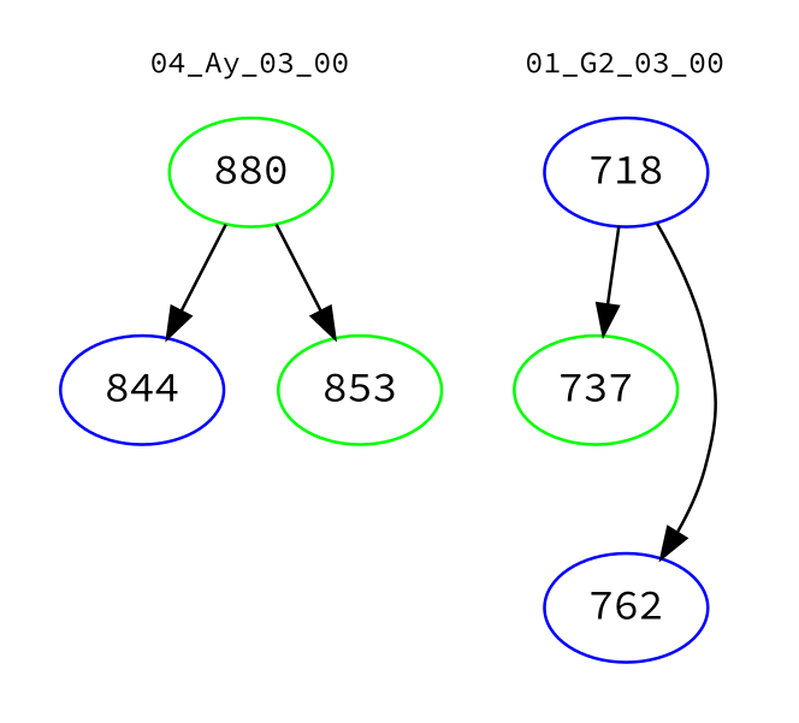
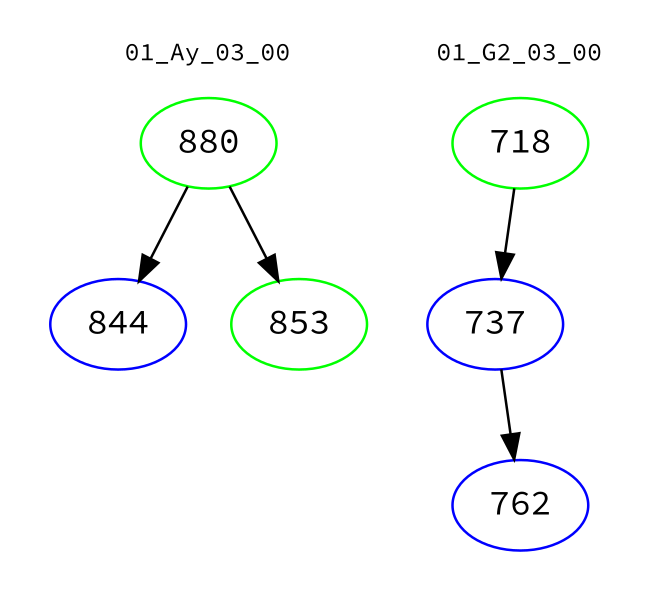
  digraph {
    fontname="Source Code Pro"
    node [color=green fontname="Source Code Pro"]
    edge [color=black fontname="Source Code Pro"]
    n1 [label=880]
    n2 [color=blue label=844]
    n3 [label=853]
-   n4 [color=blue label=718]
-   n5 [label=737]
+   n4 [label=718]
+   n5 [color=blue label=737]
    n6 [color=blue label=762]
    subgraph cluster_1 {
      color=white
      fontsize=10
-     label="04_Ay_03_00"
+     label="01_Ay_03_00"
      n1
      n2
      n3
    }
    subgraph cluster_2 {
      color=white
      fontsize=10
      label="01_G2_03_00"
      n4
      n5
      n6
    }
    n1 -> n2
    n1 -> n3
    n4 -> n5
-   n4 -> n6
+   n5 -> n6
  }
